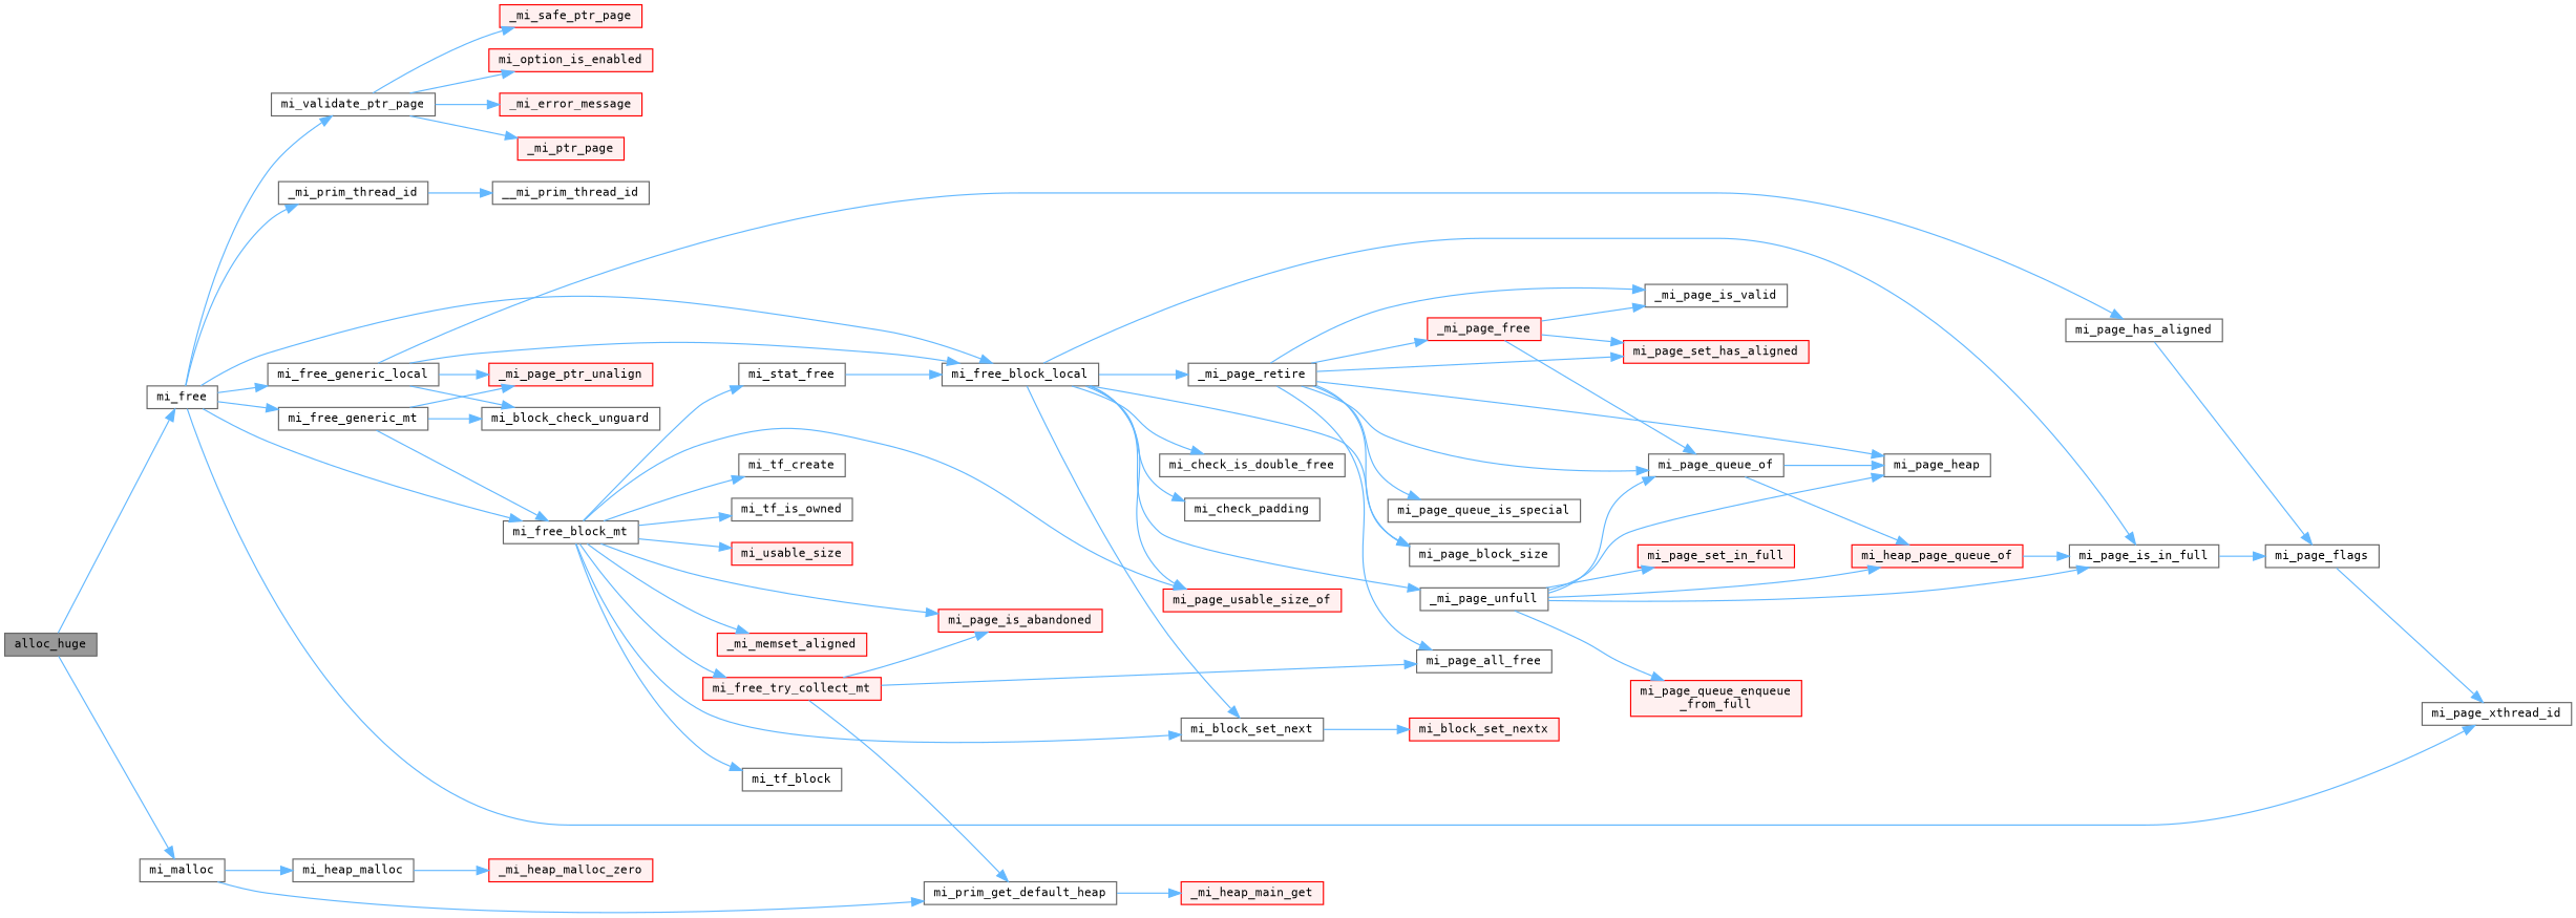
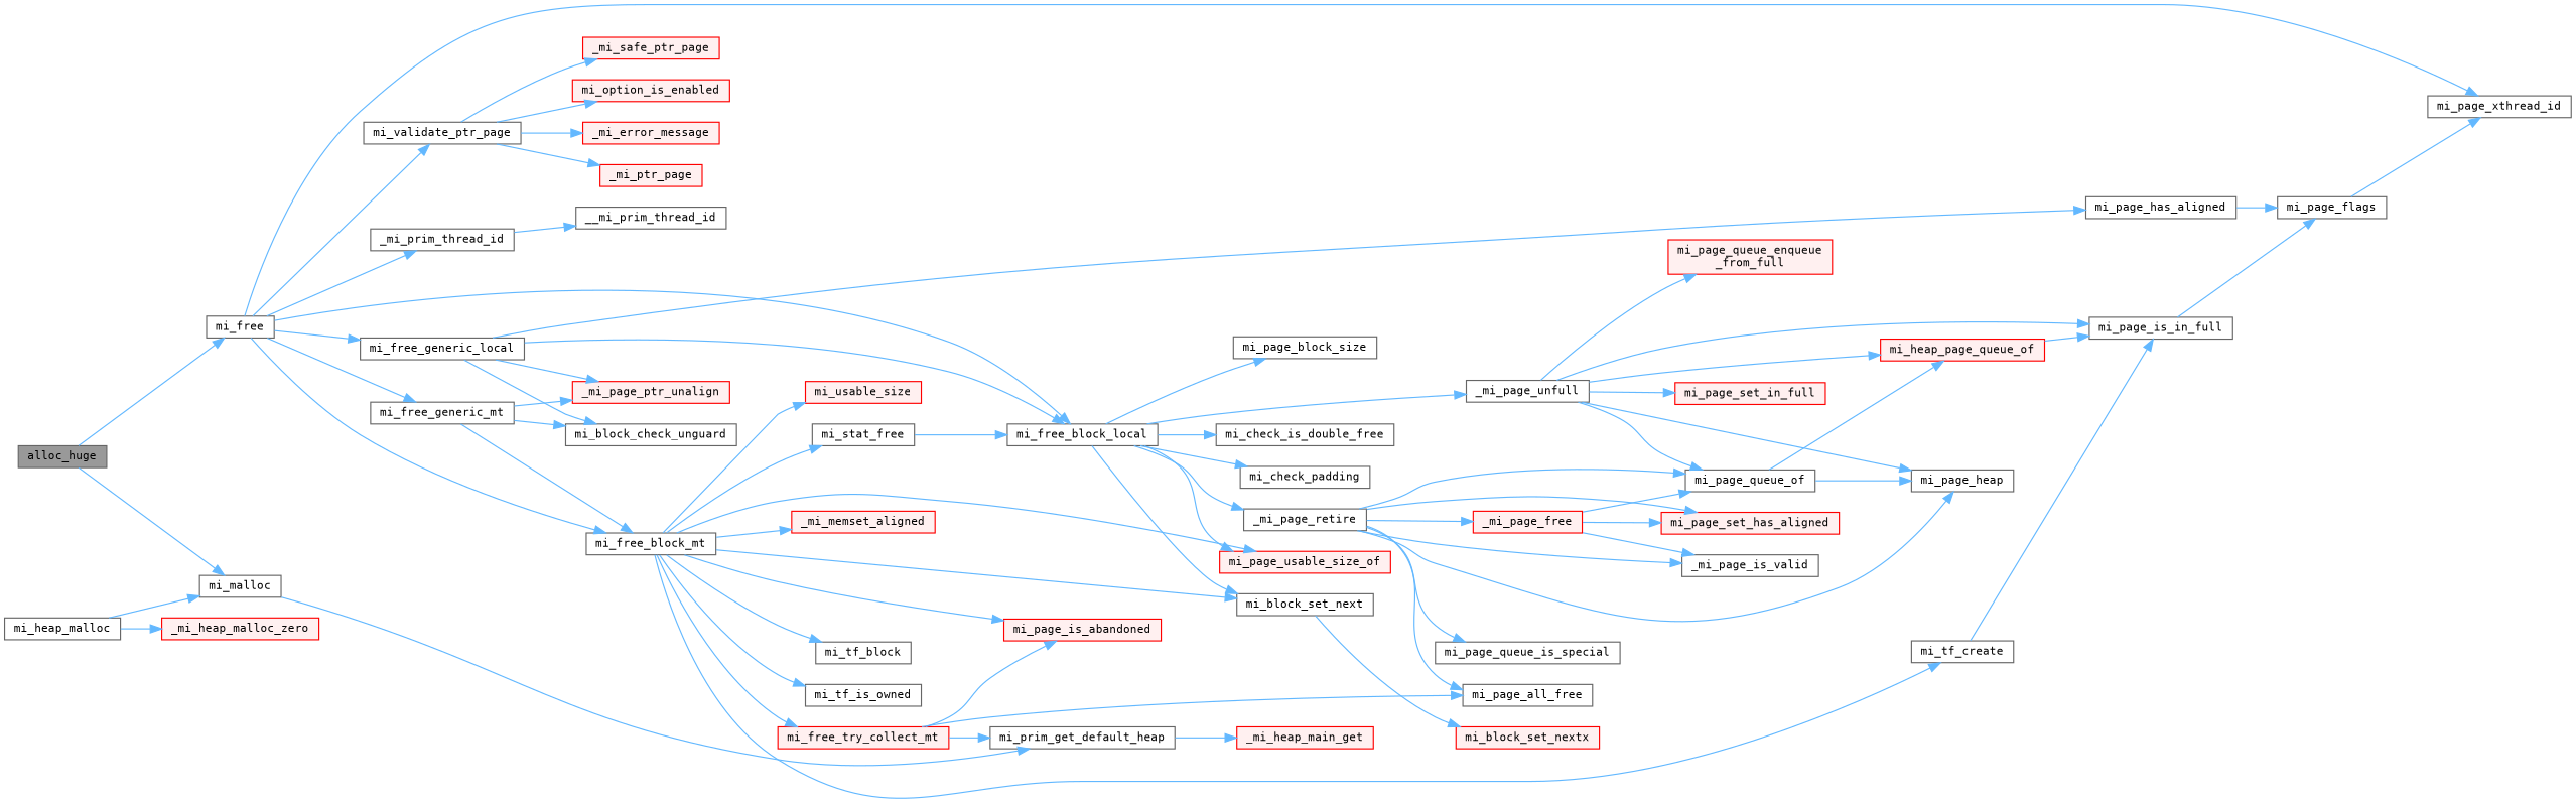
  digraph {
    fontname="DejaVu Sans Mono"
    rankdir=LR
    node [color=grey40 fillcolor=white fontname="DejaVu Sans Mono" fontsize=10 shape=box style=filled]
    edge [color=steelblue1 fontname="DejaVu Sans Mono" fontsize=10 labelfontname=Helvetica labelfontsize=10 style=solid]
    n1 [color=gray40 fillcolor=grey60 fontcolor=black height=0.2 label=alloc_huge width=0.4]
    n2 [height=0.2 label=mi_free width=0.4]
    n3 [height=0.2 label=mi_malloc width=0.4]
    n4 [height=0.2 label=_mi_prim_thread_id width=0.4]
    n5 [height=0.2 label=mi_free_block_local width=0.4]
    n6 [height=0.2 label=mi_page_xthread_id width=0.4]
    n7 [height=0.2 label=mi_free_block_mt width=0.4]
    n8 [height=0.2 label=mi_free_generic_local width=0.4]
    n9 [height=0.2 label=mi_free_generic_mt width=0.4]
    n10 [height=0.2 label=mi_validate_ptr_page width=0.4]
    n11 [height=0.2 label=mi_prim_get_default_heap width=0.4]
    n12 [height=0.2 label=mi_heap_malloc width=0.4]
    n13 [height=0.2 label=__mi_prim_thread_id width=0.4]
    n14 [height=0.2 label=_mi_page_retire width=0.4]
    n15 [height=0.2 label=mi_page_block_size width=0.4]
    n16 [height=0.2 label=mi_page_is_in_full width=0.4]
    n17 [height=0.2 label=_mi_page_unfull width=0.4]
    n18 [height=0.2 label=mi_block_set_next width=0.4]
    n19 [height=0.2 label=mi_check_is_double_free width=0.4]
    n20 [height=0.2 label=mi_check_padding width=0.4]
    n21 [color=red fillcolor="#FFF0F0" height=0.2 label=mi_page_usable_size_of width=0.4]
    n22 [height=0.2 label=mi_stat_free width=0.4]
    n23 [color=red fillcolor="#FFF0F0" height=0.2 label=_mi_memset_aligned width=0.4]
    n24 [color=red fillcolor="#FFF0F0" height=0.2 label=mi_free_try_collect_mt width=0.4]
    n25 [color=red fillcolor="#FFF0F0" height=0.2 label=mi_page_is_abandoned width=0.4]
    n26 [height=0.2 label=mi_tf_block width=0.4]
    n27 [height=0.2 label=mi_tf_create width=0.4]
    n28 [height=0.2 label=mi_tf_is_owned width=0.4]
    n29 [color=red fillcolor="#FFF0F0" height=0.2 label=mi_usable_size width=0.4]
    n30 [color=red fillcolor="#FFF0F0" height=0.2 label=_mi_page_ptr_unalign width=0.4]
    n31 [height=0.2 label=mi_block_check_unguard width=0.4]
    n32 [height=0.2 label=mi_page_has_aligned width=0.4]
    n33 [color=red fillcolor="#FFF0F0" height=0.2 label=_mi_error_message width=0.4]
    n34 [color=red fillcolor="#FFF0F0" height=0.2 label=_mi_ptr_page width=0.4]
    n35 [color=red fillcolor="#FFF0F0" height=0.2 label=_mi_safe_ptr_page width=0.4]
    n36 [color=red fillcolor="#FFF0F0" height=0.2 label=mi_option_is_enabled width=0.4]
    n37 [color=red fillcolor="#FFF0F0" height=0.2 label=_mi_page_free width=0.4]
    n38 [height=0.2 label=_mi_page_is_valid width=0.4]
    n39 [height=0.2 label=mi_page_all_free width=0.4]
    n40 [height=0.2 label=mi_page_queue_of width=0.4]
    n41 [height=0.2 label=mi_page_heap width=0.4]
    n42 [color=red fillcolor="#FFF0F0" height=0.2 label=mi_page_set_has_aligned width=0.4]
    n43 [height=0.2 label=mi_page_queue_is_special width=0.4]
    n44 [height=0.2 label=mi_page_flags width=0.4]
    n45 [color=red fillcolor="#FFF0F0" height=0.2 label=mi_heap_page_queue_of width=0.4]
    n46 [color=red fillcolor="#FFF0F0" height=0.2 label="mi_page_queue_enqueue\l_from_full" width=0.4]
    n47 [color=red fillcolor="#FFF0F0" height=0.2 label=mi_page_set_in_full width=0.4]
    n48 [color=red fillcolor="#FFF0F0" height=0.2 label=mi_block_set_nextx width=0.4]
    n49 [color=red fillcolor="#FFF0F0" height=0.2 label=_mi_heap_main_get width=0.4]
    n50 [color=red fillcolor="#FFF0F0" height=0.2 label=_mi_heap_malloc_zero width=0.4]
    n1 -> n2
    n1 -> n3
    n2 -> n4
    n2 -> n5
    n2 -> n6
    n2 -> n7
    n2 -> n8
    n2 -> n9
    n2 -> n10
    n3 -> n11
-   n3 -> n12
+   n12 -> n3
    n4 -> n13
    n5 -> n14
    n5 -> n15
-   n5 -> n16
+   n27 -> n16
    n5 -> n17
    n5 -> n18
    n5 -> n19
    n5 -> n20
    n5 -> n21
    n7 -> n18
    n7 -> n21
    n7 -> n22
    n7 -> n23
    n7 -> n24
    n7 -> n25
    n7 -> n26
    n7 -> n27
    n7 -> n28
    n7 -> n29
    n8 -> n5
    n8 -> n30
    n8 -> n31
    n8 -> n32
    n9 -> n7
    n9 -> n30
    n9 -> n31
    n10 -> n33
    n10 -> n34
    n10 -> n35
    n10 -> n36
    n11 -> n49
    n12 -> n50
-   n14 -> n15
    n14 -> n37
    n14 -> n38
    n14 -> n39
    n14 -> n40
    n14 -> n41
    n14 -> n42
    n14 -> n43
    n16 -> n44
    n17 -> n16
    n17 -> n40
    n17 -> n41
    n17 -> n45
    n17 -> n46
    n17 -> n47
    n18 -> n48
    n22 -> n5
    n24 -> n11
    n24 -> n25
    n24 -> n39
    n32 -> n44
    n37 -> n38
    n37 -> n40
    n37 -> n42
    n40 -> n41
    n40 -> n45
    n44 -> n6
    n45 -> n16
  }
